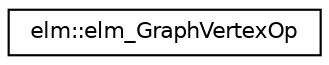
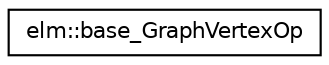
  digraph {
    rankdir=TB
-   n1 [color=black fillcolor=white fontname=Helvetica fontsize=10 height=0.2 label="elm::elm_GraphVertexOp" shape=record style=filled width=0.4]
+   n1 [color=black fillcolor=white fontname=Helvetica fontsize=10 height=0.2 label="elm::base_GraphVertexOp" shape=record style=filled width=0.4]
  }
